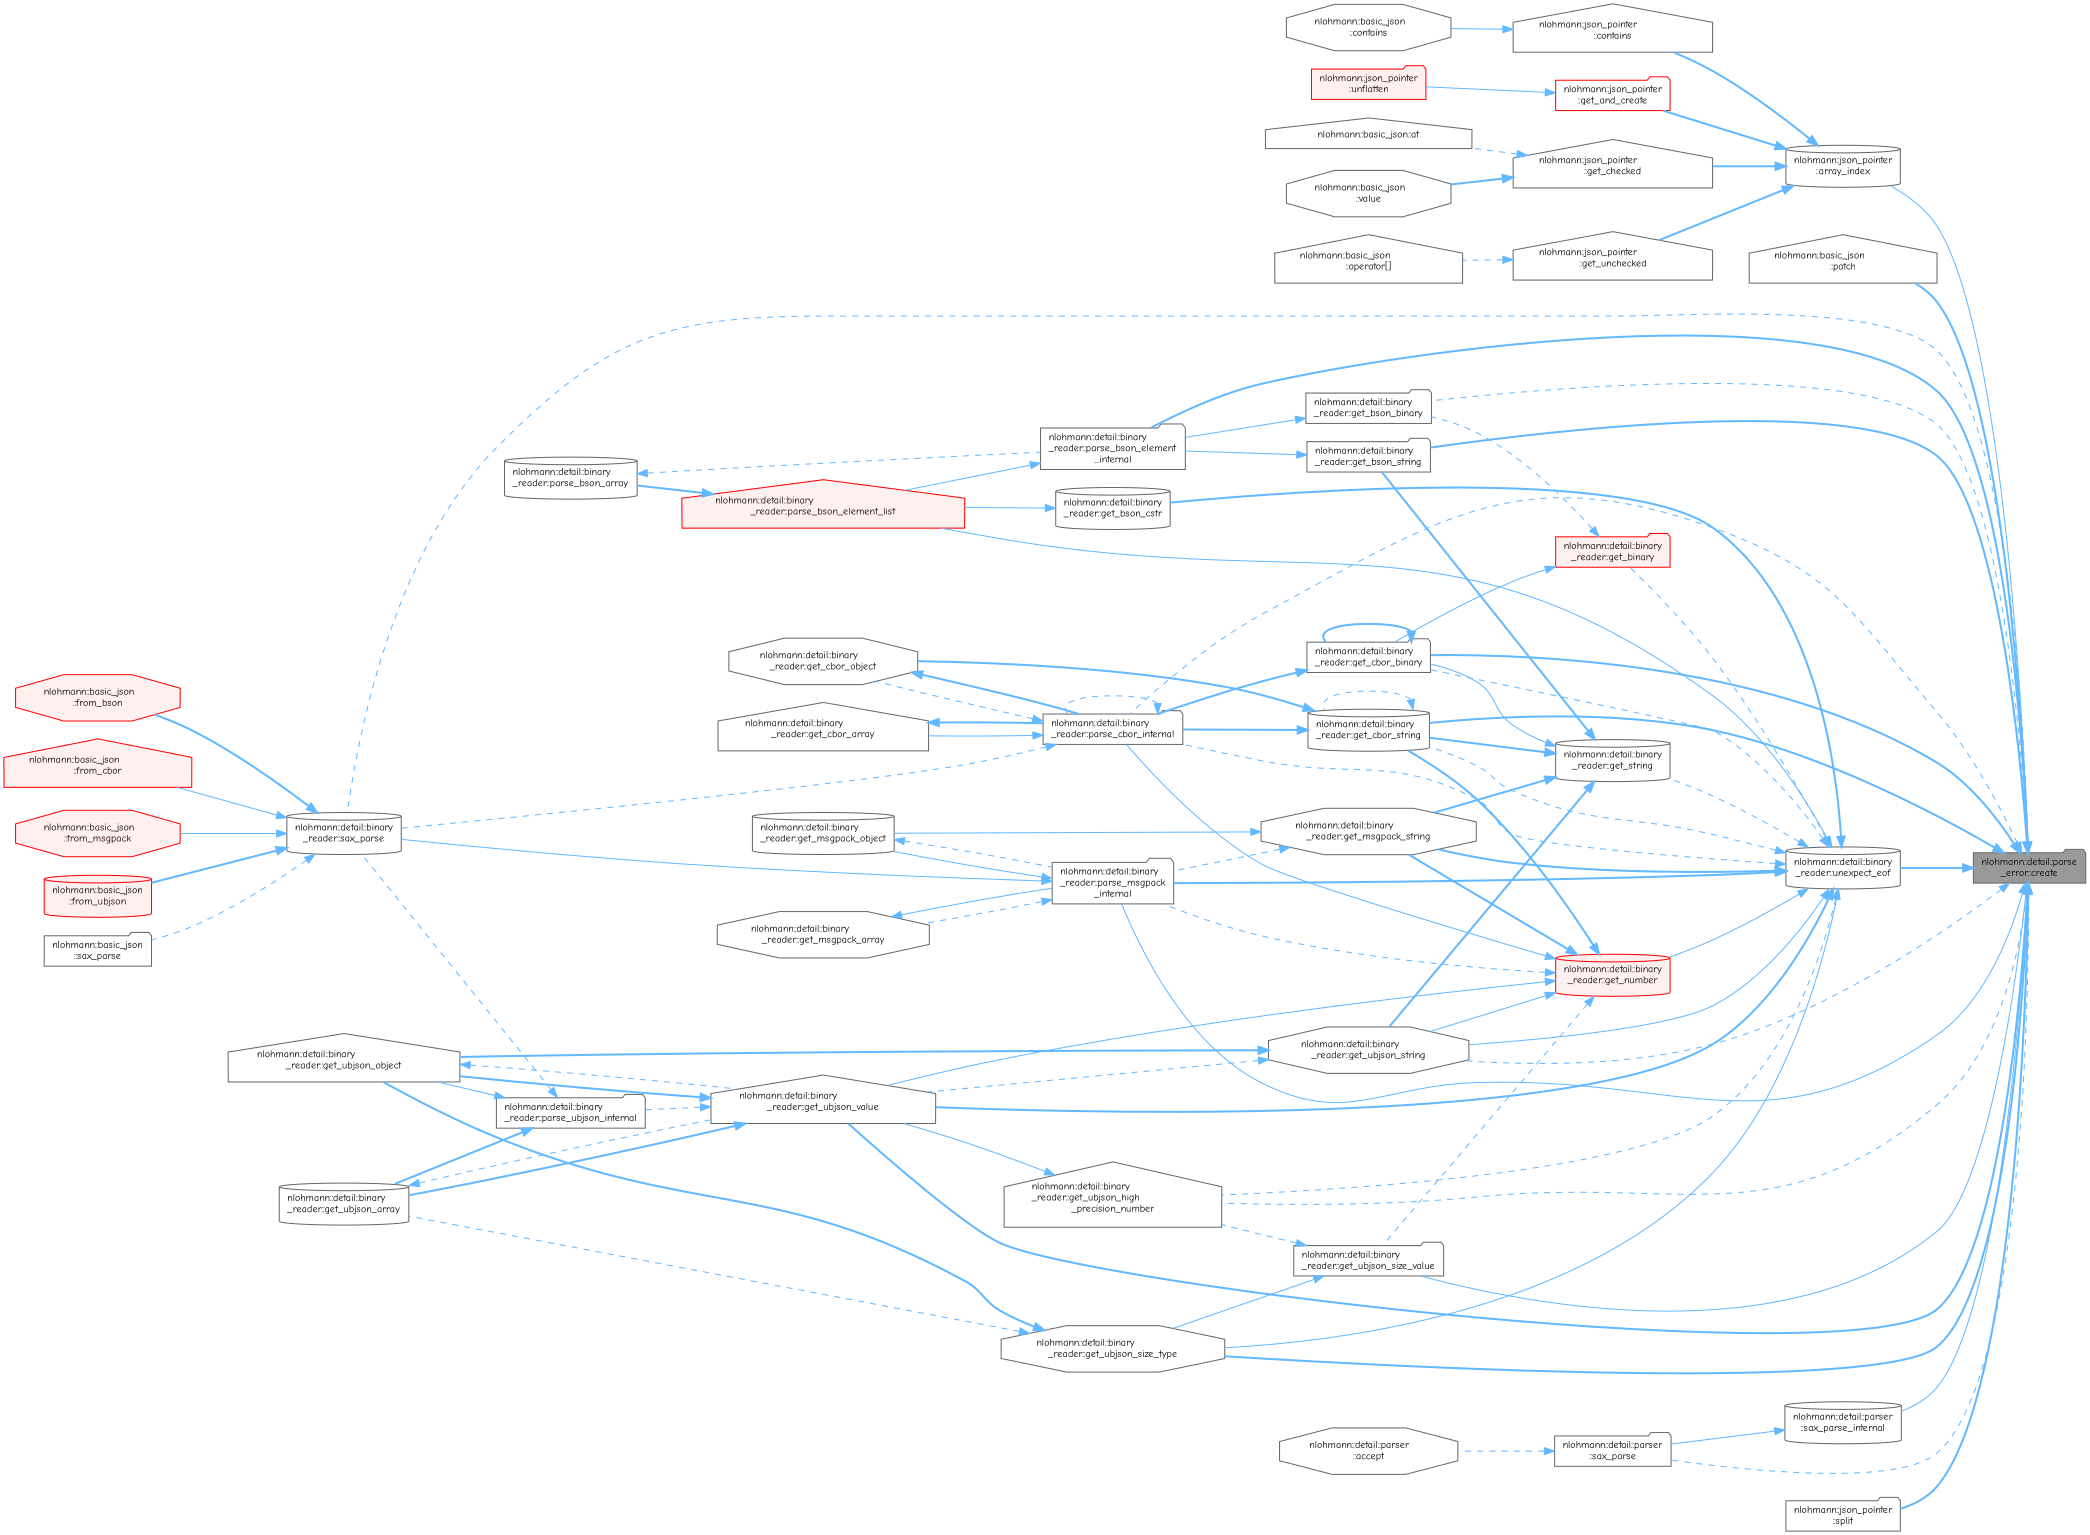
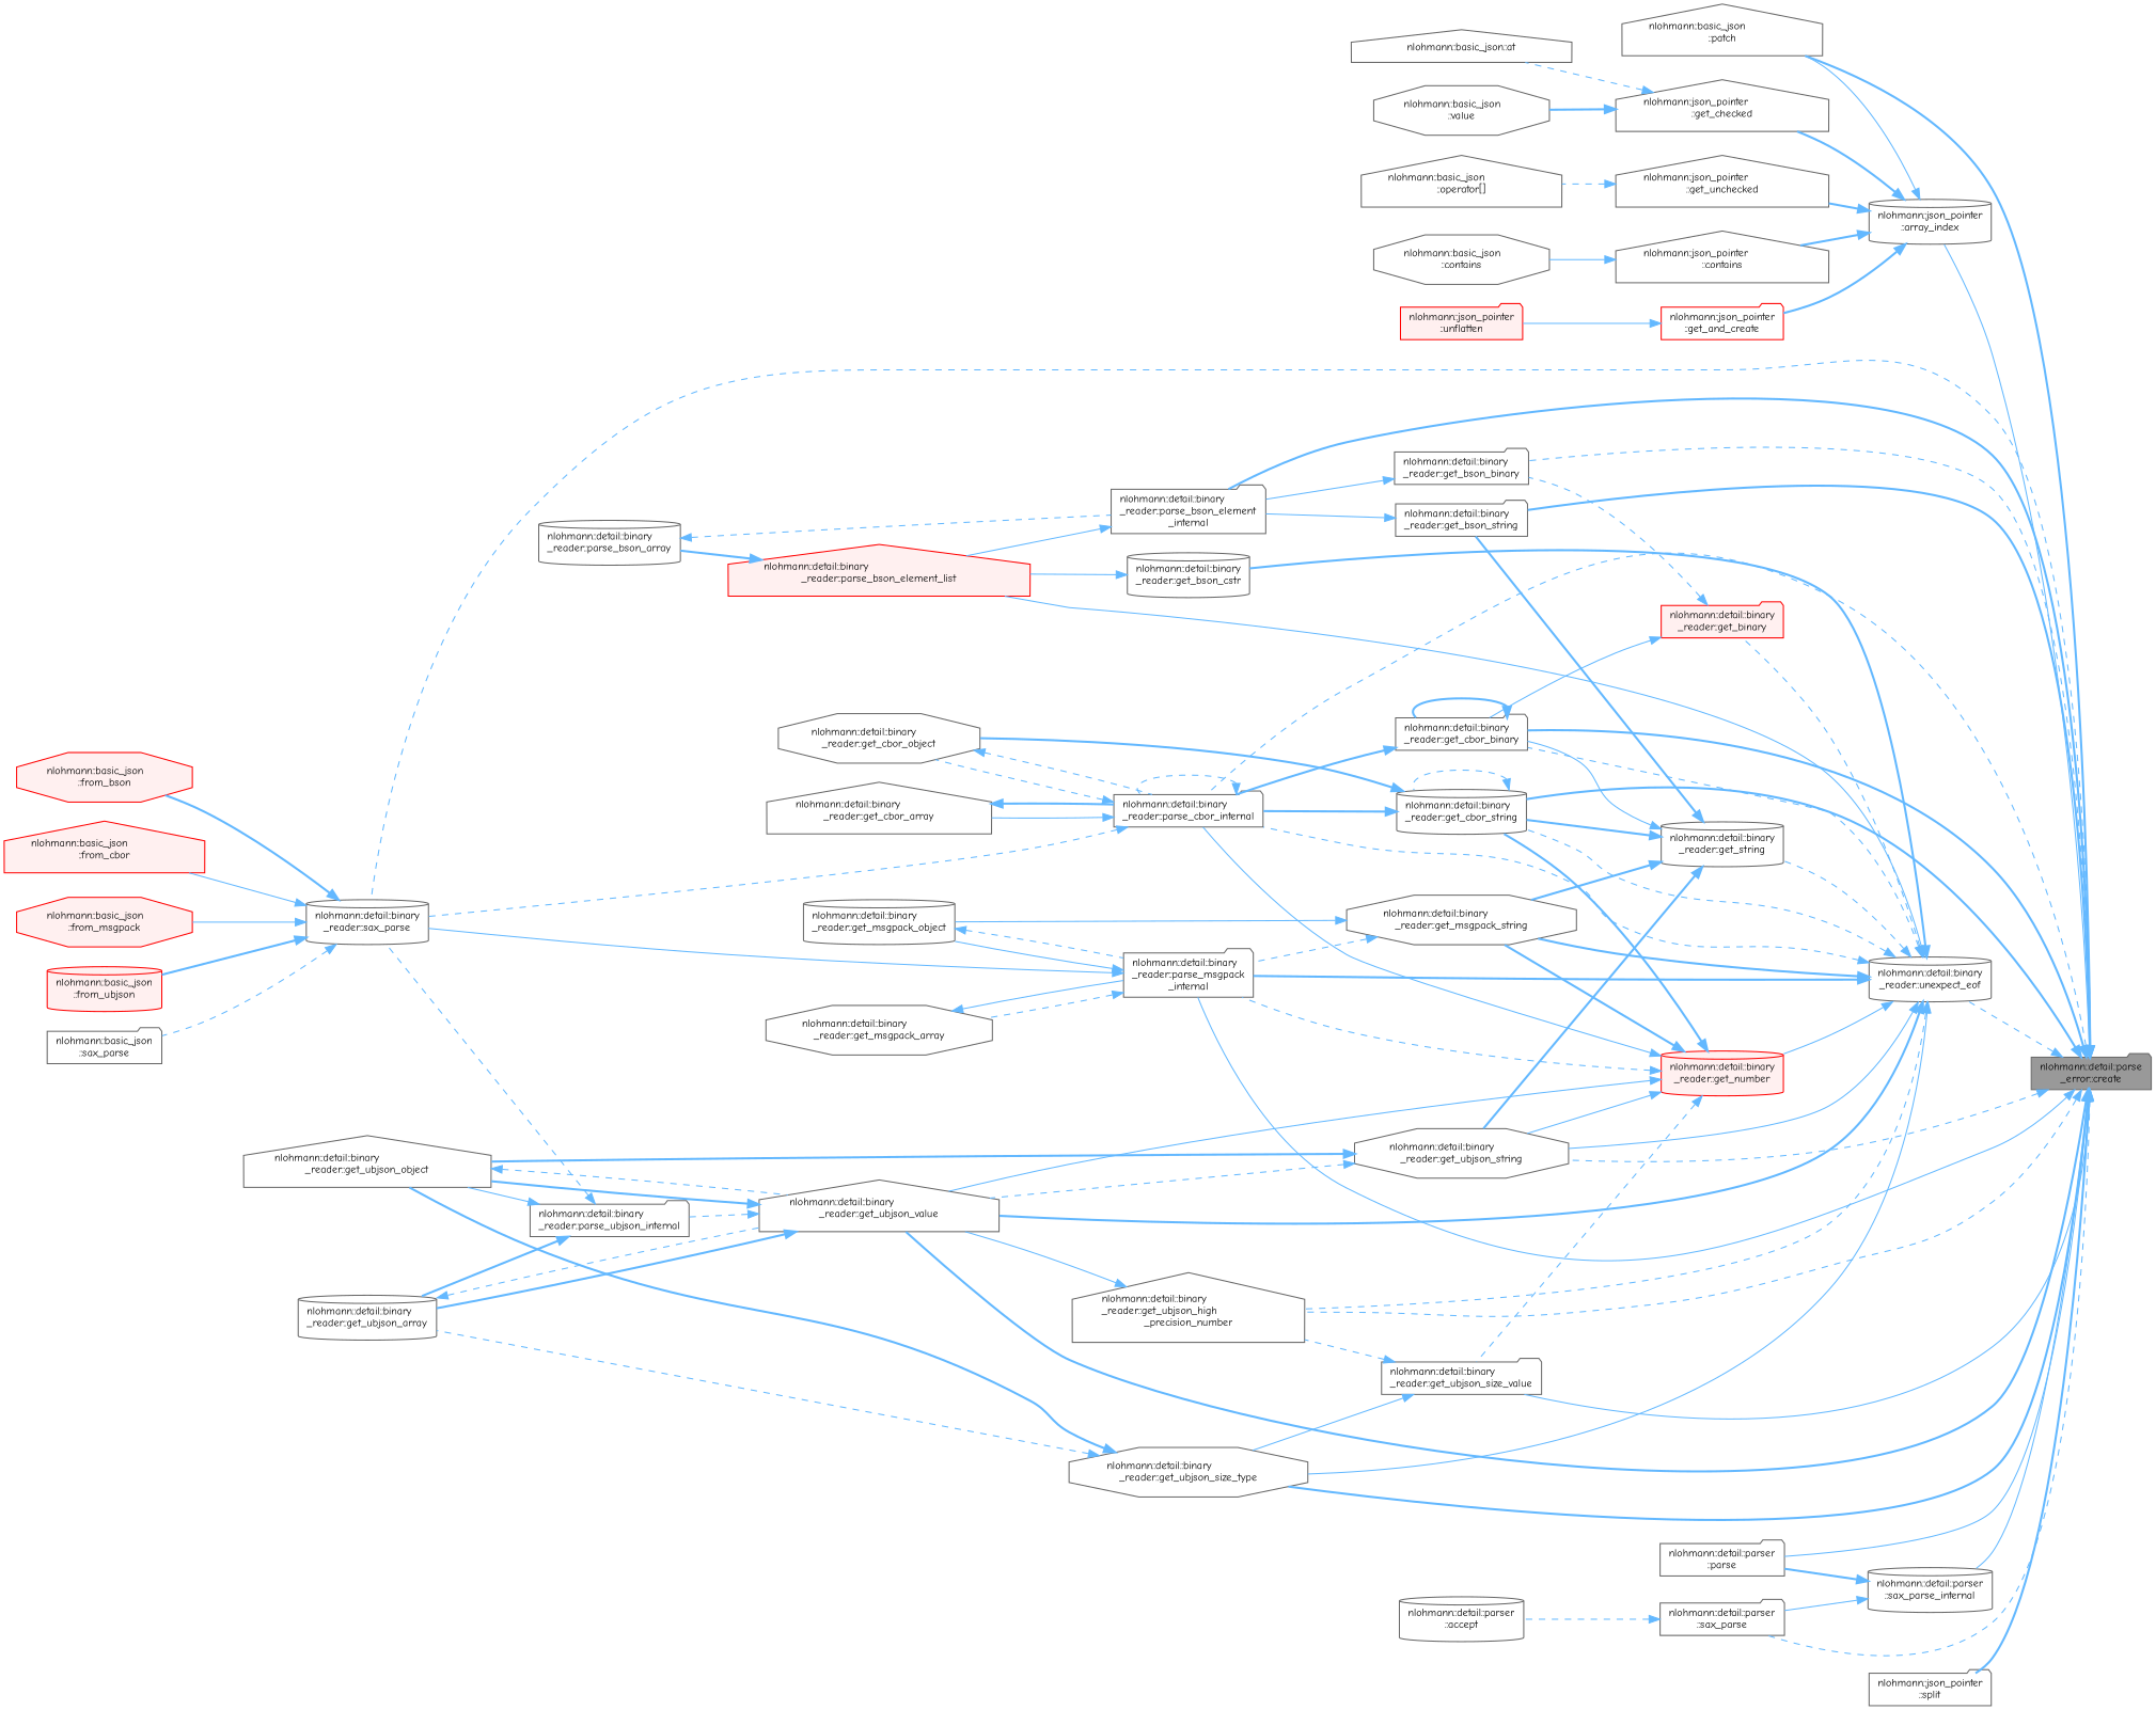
  digraph {
    fontname="Comic Neue"
    rankdir=RL
    node [color=grey40 fillcolor=white fontname="Comic Neue" fontsize=10 shape=folder style=filled]
    edge [color=steelblue1 dir=back fontname="Comic Neue" fontsize=10 labelfontname=Helvetica labelfontsize=10 style=bold]
    n1 [color=gray40 fillcolor=grey60 fontcolor=black height=0.2 label="nlohmann::detail::parse\l_error::create" width=0.4]
    n2 [height=0.2 label="nlohmann::json_pointer\l::array_index" shape=cylinder width=0.4]
    n3 [height=0.2 label="nlohmann::basic_json\l::patch" shape=house width=0.4]
    n4 [height=0.2 label="nlohmann::detail::binary\l_reader::get_bson_binary" width=0.4]
    n5 [height=0.2 label="nlohmann::detail::binary\l_reader::parse_bson_element\l_internal" width=0.4]
    n6 [height=0.2 label="nlohmann::detail::binary\l_reader::get_bson_string" width=0.4]
    n7 [height=0.2 label="nlohmann::detail::binary\l_reader::get_cbor_binary" width=0.4]
    n8 [height=0.2 label="nlohmann::detail::binary\l_reader::parse_cbor_internal" width=0.4]
    n9 [height=0.2 label="nlohmann::detail::binary\l_reader::sax_parse" shape=cylinder width=0.4]
    n10 [height=0.2 label="nlohmann::detail::binary\l_reader::get_cbor_string" shape=cylinder width=0.4]
    n11 [height=0.2 label="nlohmann::detail::binary\l_reader::parse_msgpack\l_internal" width=0.4]
    n12 [height=0.2 label="nlohmann::detail::binary\l_reader::get_ubjson_high\l_precision_number" shape=house width=0.4]
    n13 [height=0.2 label="nlohmann::detail::binary\l_reader::get_ubjson_value" shape=house width=0.4]
    n14 [height=0.2 label="nlohmann::detail::binary\l_reader::get_ubjson_size_type" shape=octagon width=0.4]
    n15 [height=0.2 label="nlohmann::detail::binary\l_reader::get_ubjson_size_value" width=0.4]
    n16 [height=0.2 label="nlohmann::detail::binary\l_reader::get_ubjson_string" shape=octagon width=0.4]
+   n17 [height=0.2 label="nlohmann::detail::parser\l::parse" width=0.4]
    n18 [height=0.2 label="nlohmann::detail::parser\l::sax_parse" width=0.4]
    n19 [height=0.2 label="nlohmann::detail::parser\l::sax_parse_internal" shape=cylinder width=0.4]
    n20 [height=0.2 label="nlohmann::json_pointer\l::split" width=0.4]
    n21 [height=0.2 label="nlohmann::detail::binary\l_reader::unexpect_eof" shape=cylinder width=0.4]
    n22 [height=0.2 label="nlohmann::json_pointer\l::contains" shape=house width=0.4]
    n23 [color=red height=0.2 label="nlohmann::json_pointer\l::get_and_create" width=0.4]
    n24 [height=0.2 label="nlohmann::json_pointer\l::get_checked" shape=house width=0.4]
    n25 [height=0.2 label="nlohmann::json_pointer\l::get_unchecked" shape=house width=0.4]
    n26 [color=red fillcolor="#FFF0F0" height=0.2 label="nlohmann::detail::binary\l_reader::parse_bson_element_list" shape=house width=0.4]
    n27 [height=0.2 label="nlohmann::detail::binary\l_reader::get_cbor_array" shape=house width=0.4]
    n28 [height=0.2 label="nlohmann::detail::binary\l_reader::get_cbor_object" shape=octagon width=0.4]
    n29 [color=red fillcolor="#FFF0F0" height=0.2 label="nlohmann::basic_json\l::from_bson" shape=octagon width=0.4]
    n30 [color=red fillcolor="#FFF0F0" height=0.2 label="nlohmann::basic_json\l::from_cbor" shape=house width=0.4]
    n31 [color=red fillcolor="#FFF0F0" height=0.2 label="nlohmann::basic_json\l::from_msgpack" shape=octagon width=0.4]
    n32 [color=red fillcolor="#FFF0F0" height=0.2 label="nlohmann::basic_json\l::from_ubjson" shape=cylinder width=0.4]
    n33 [height=0.2 label="nlohmann::basic_json\l::sax_parse" width=0.4]
    n34 [height=0.2 label="nlohmann::detail::binary\l_reader::get_msgpack_string" shape=octagon width=0.4]
    n35 [height=0.2 label="nlohmann::detail::binary\l_reader::get_msgpack_object" shape=cylinder width=0.4]
    n36 [height=0.2 label="nlohmann::detail::binary\l_reader::get_msgpack_array" shape=octagon width=0.4]
    n37 [height=0.2 label="nlohmann::detail::binary\l_reader::get_ubjson_array" shape=cylinder width=0.4]
    n38 [height=0.2 label="nlohmann::detail::binary\l_reader::get_ubjson_object" shape=house width=0.4]
    n39 [height=0.2 label="nlohmann::detail::binary\l_reader::parse_ubjson_internal" width=0.4]
-   n40 [height=0.2 label="nlohmann::detail::parser\l::accept" shape=octagon width=0.4]
+   n40 [height=0.2 label="nlohmann::detail::parser\l::accept" shape=cylinder width=0.4]
    n41 [color=red fillcolor="#FFF0F0" height=0.2 label="nlohmann::detail::binary\l_reader::get_binary" width=0.4]
    n42 [height=0.2 label="nlohmann::detail::binary\l_reader::get_bson_cstr" shape=cylinder width=0.4]
    n43 [color=red fillcolor="#FFF0F0" height=0.2 label="nlohmann::detail::binary\l_reader::get_number" shape=cylinder width=0.4]
    n44 [height=0.2 label="nlohmann::detail::binary\l_reader::get_string" shape=cylinder width=0.4]
    n45 [height=0.2 label="nlohmann::basic_json\l::contains" shape=octagon width=0.4]
    n46 [color=red fillcolor="#FFF0F0" height=0.2 label="nlohmann::json_pointer\l::unflatten" width=0.4]
    n47 [height=0.2 label="nlohmann::basic_json::at" shape=house width=0.4]
    n48 [height=0.2 label="nlohmann::basic_json\l::value" shape=octagon width=0.4]
    n49 [height=0.2 label="nlohmann::basic_json\l::operator[]" shape=house width=0.4]
    n50 [height=0.2 label="nlohmann::detail::binary\l_reader::parse_bson_array" shape=cylinder width=0.4]
    n1 -> n2 [style=solid]
    n1 -> n3
    n1 -> n4 [style=dashed]
    n1 -> n5
    n1 -> n6
    n1 -> n7
    n1 -> n8 [style=dashed]
    n1 -> n9 [style=dashed]
    n1 -> n10
    n1 -> n11 [style=solid]
    n1 -> n12 [style=dashed]
    n1 -> n13
    n1 -> n14
    n1 -> n15 [style=solid]
    n1 -> n16 [style=dashed]
+   n1 -> n17 [style=solid]
    n1 -> n18 [style=dashed]
    n1 -> n19 [style=solid]
    n1 -> n20
-   n1 -> n21
+   n1 -> n21 [style=dashed]
+   n2 -> n3 [style=solid]
    n2 -> n22
    n2 -> n23
    n2 -> n24
    n2 -> n25
    n4 -> n5 [style=solid]
    n5 -> n26 [style=solid]
    n6 -> n5 [style=solid]
    n7 -> n7
    n7 -> n8
    n8 -> n8 [style=dashed]
    n8 -> n9 [style=dashed]
    n8 -> n27 [style=solid]
    n8 -> n28 [style=dashed]
    n9 -> n29
    n9 -> n30 [style=solid]
    n9 -> n31 [style=solid]
    n9 -> n32
    n9 -> n33 [style=dashed]
    n10 -> n8
    n10 -> n10 [style=dashed]
    n10 -> n28
    n11 -> n9 [style=solid]
    n11 -> n35 [style=solid]
    n11 -> n36 [style=dashed]
    n12 -> n13 [style=solid]
    n13 -> n37
    n13 -> n38
    n13 -> n39 [style=dashed]
    n14 -> n37 [style=dashed]
    n14 -> n38
    n15 -> n12 [style=dashed]
    n15 -> n14 [style=solid]
    n16 -> n13 [style=dashed]
    n16 -> n38
    n18 -> n40 [style=dashed]
+   n19 -> n17
    n19 -> n18 [style=solid]
    n21 -> n7 [style=dashed]
    n21 -> n8 [style=dashed]
    n21 -> n10 [style=dashed]
    n21 -> n11
    n21 -> n12 [style=dashed]
    n21 -> n13
    n21 -> n14 [style=solid]
    n21 -> n16 [style=solid]
    n21 -> n26 [style=solid]
    n21 -> n34
    n21 -> n41 [style=dashed]
    n21 -> n42
    n21 -> n43 [style=solid]
    n21 -> n44 [style=dashed]
    n22 -> n45 [style=solid]
    n23 -> n46 [style=solid]
    n24 -> n47 [style=dashed]
    n24 -> n48
    n25 -> n49 [style=dashed]
    n26 -> n50
    n27 -> n8
-   n28 -> n8
+   n28 -> n8 [style=dashed]
    n34 -> n11 [style=dashed]
    n34 -> n35 [style=solid]
    n35 -> n11 [style=dashed]
    n36 -> n11 [style=solid]
    n37 -> n13 [style=dashed]
    n38 -> n13 [style=dashed]
    n39 -> n9 [style=dashed]
    n39 -> n37
    n39 -> n38 [style=solid]
    n41 -> n4 [style=dashed]
    n41 -> n7 [style=solid]
    n42 -> n26 [style=solid]
    n43 -> n8 [style=solid]
    n43 -> n10
    n43 -> n11 [style=dashed]
    n43 -> n13 [style=solid]
    n43 -> n15 [style=dashed]
    n43 -> n16 [style=solid]
    n43 -> n34
    n44 -> n6
    n44 -> n7 [style=solid]
    n44 -> n10
    n44 -> n16
    n44 -> n34
    n50 -> n5 [style=dashed]
  }
